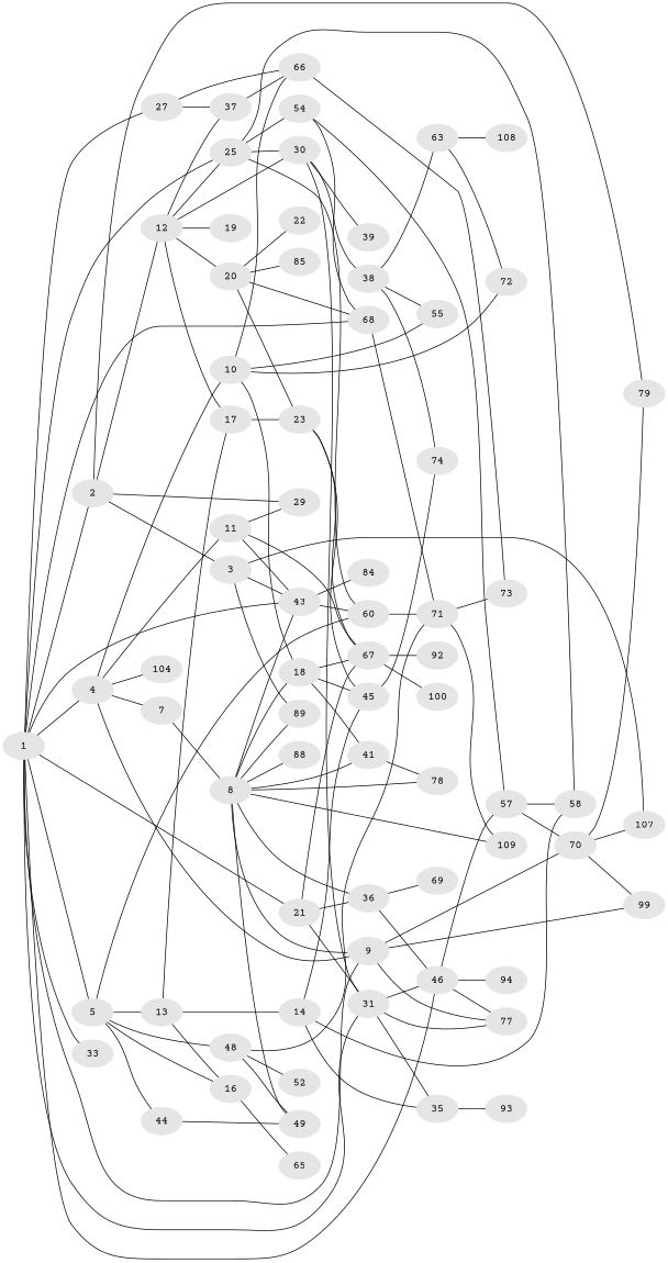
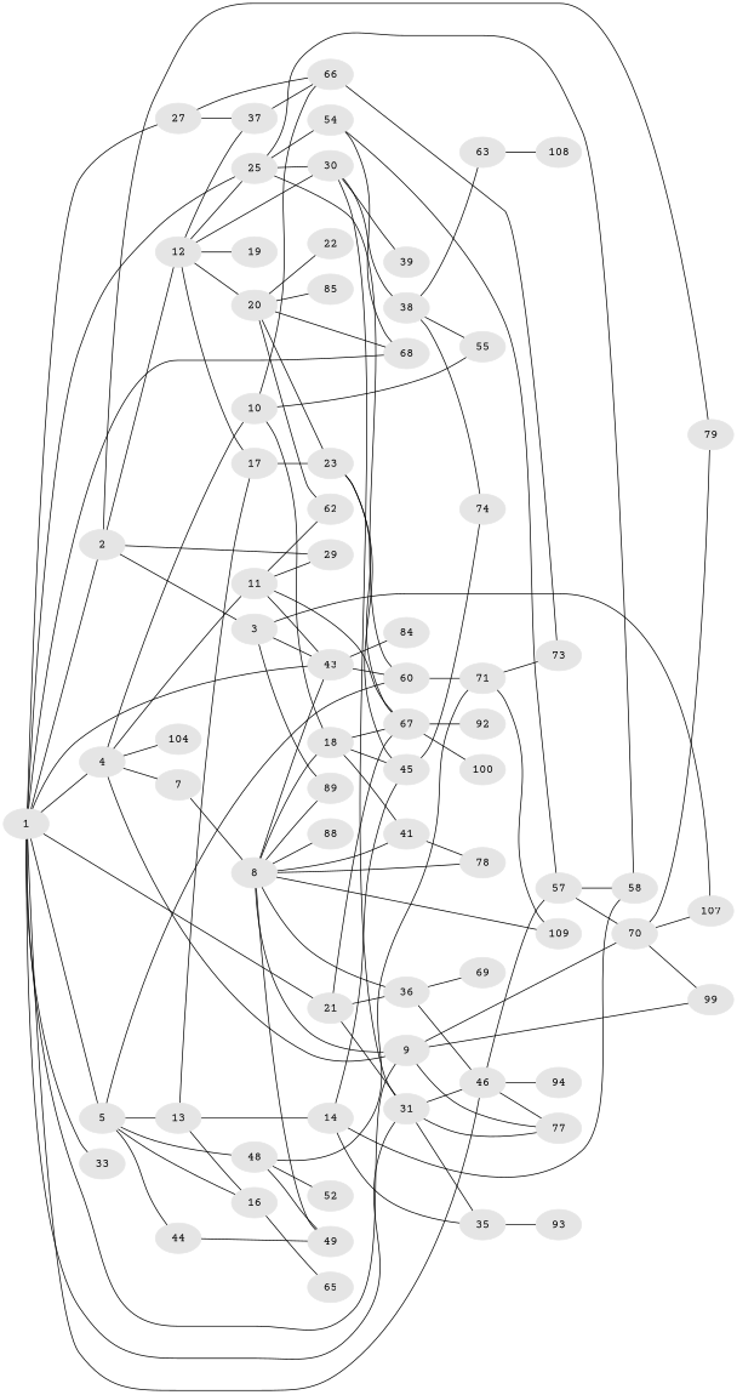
  graph {
    fontname="Courier Prime"
    rankdir=LR
    node [color=gray90 fontname="Courier Prime" style=filled]
    edge [fontname="Courier Prime"]
    1 [super="+6"]
    2 [super="+86"]
    4
    5 [super="+102"]
    9 [super="+32"]
    21
    25 [super="+26"]
    27 [super="+50"]
    31 [super="+40"]
    33
    43 [super="+61"]
    46 [super="+91"]
    68 [super="+82"]
    3 [super="+28"]
    12 [super="+15"]
    29
    79
    7
    10 [super="+47"]
    11 [super="+24"]
    104
    13
    16 [super="+105"]
    44
    48
    60 [super="+96"]
    70 [super="+98"]
    77 [super="+95"]
    99
    36 [super="+112"]
    67 [super="+90"]
    30 [super="+34"]
    58
    54
    66 [super="+83"]
    37 [super="+51"]
    35
    84
    57 [super="+103"]
    94
    71 [super="+75"]
    89
    107 [super="+111"]
    17
    19 [super="+56"]
    20 [super="+59"]
    8 [super="+106"]
    18 [super="+81"]
    55
-   72 [super="+76"]
+   62
    14 [super="+53"]
    65
    49 [super="+64"]
    52
    41 [super="+80"]
    78
    88
    109
    45
    69 [super="+97"]
    73 [super="+87"]
    92
    100
    23
    22
    85
    38 [super="+42"]
    39
    93
    74 [super="+110"]
    63
    108
    1 -- 2
    1 -- 4
    1 -- 5
    1 -- 9
    1 -- 21
    1 -- 25
    1 -- 27
    1 -- 31
    1 -- 33
    1 -- 43
    1 -- 46
    1 -- 68
    2 -- 3
    2 -- 12
    2 -- 29
    2 -- 79
    4 -- 9
    4 -- 7
    4 -- 10
    4 -- 11
    4 -- 104
    5 -- 13
    5 -- 16
    5 -- 44
    5 -- 48
    5 -- 60
    9 -- 70
    9 -- 77
    9 -- 99
    21 -- 31
    21 -- 36
    21 -- 67
    25 -- 60
    25 -- 30
    25 -- 58
    25 -- 54
    27 -- 66
    27 -- 37
    31 -- 46
    31 -- 77
    31 -- 35
    43 -- 60
    43 -- 84
    46 -- 77
    46 -- 57
    46 -- 94
-   68 -- 71
    3 -- 43
    3 -- 89
    3 -- 107
    12 -- 25
    12 -- 30
    12 -- 37
    12 -- 17
    12 -- 19
    12 -- 20
    7 -- 8
    10 -- 66 [weight=2]
    10 -- 18
    10 -- 55
-   10 -- 72
    11 -- 43
    11 -- 29
    11 -- 67
+   11 -- 62
    13 -- 16
    13 -- 17
    13 -- 14
    16 -- 65
    44 -- 49
    48 -- 71
    48 -- 49
    48 -- 52
    60 -- 71
    70 -- 79
    70 -- 99
    70 -- 107
    36 -- 46
    36 -- 69
    67 -- 92
    67 -- 100
    30 -- 31
    30 -- 38
    30 -- 39
    54 -- 68
    54 -- 57
    66 -- 73
    37 -- 66
    35 -- 93
    57 -- 70
    57 -- 58
    71 -- 109
    71 -- 73
    17 -- 23
    20 -- 68
+   20 -- 62
    20 -- 23
    20 -- 22
    20 -- 85
    8 -- 9
    8 -- 43
    8 -- 36
    8 -- 89
    8 -- 18
    8 -- 49
    8 -- 41
    8 -- 78
    8 -- 88
    8 -- 109
    18 -- 67
    18 -- 41
    18 -- 45
    14 -- 58 [weight=2]
    14 -- 35
    14 -- 45
    41 -- 78
    45 -- 74
    23 -- 67
    23 -- 45
    38 -- 55
    38 -- 74
    38 -- 63
-   63 -- 72
    63 -- 108
  }
